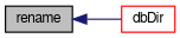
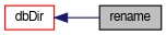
  digraph {
    rankdir=LR
    node [fontname=FreeSans fontsize=10 shape=record]
    n1 [color=black fillcolor=grey75 fontcolor=black height=0.2 label=rename style=filled width=0.4]
    n2 [color=red height=0.2 label=dbDir width=0.4]
-   n1 -> n2 [color=midnightblue dir=back fontname=FreeSans fontsize=10 labelfontname=FreeSans labelfontsize=10 style=solid]
+   n2 -> n1 [color=midnightblue dir=back fontname=FreeSans fontsize=10 labelfontname=FreeSans labelfontsize=10 style=solid]
  }
